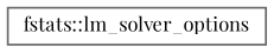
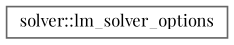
  digraph {
    rankdir=LR
    fontname="Playfair Display"
-   n1 [color=grey40 fillcolor=white fontname="Playfair Display" fontsize=10 height=0.2 label="fstats::lm_solver_options" shape=box style=filled width=0.4]
+   n1 [color=grey40 fillcolor=white fontname="Playfair Display" fontsize=10 height=0.2 label="solver::lm_solver_options" shape=box style=filled width=0.4]
  }
